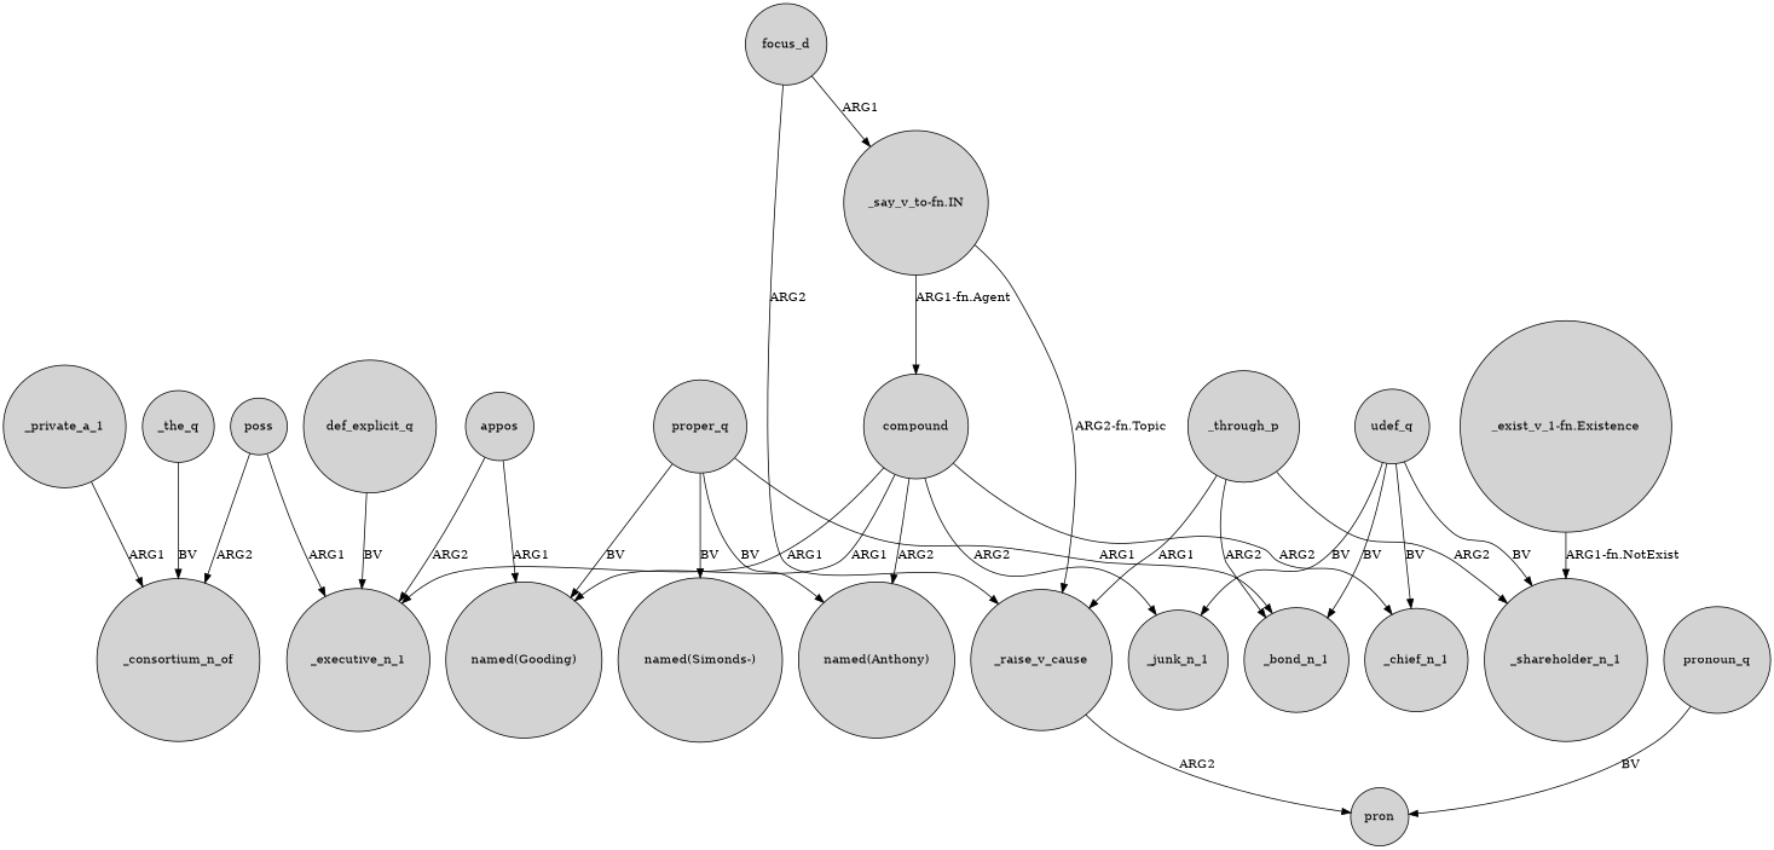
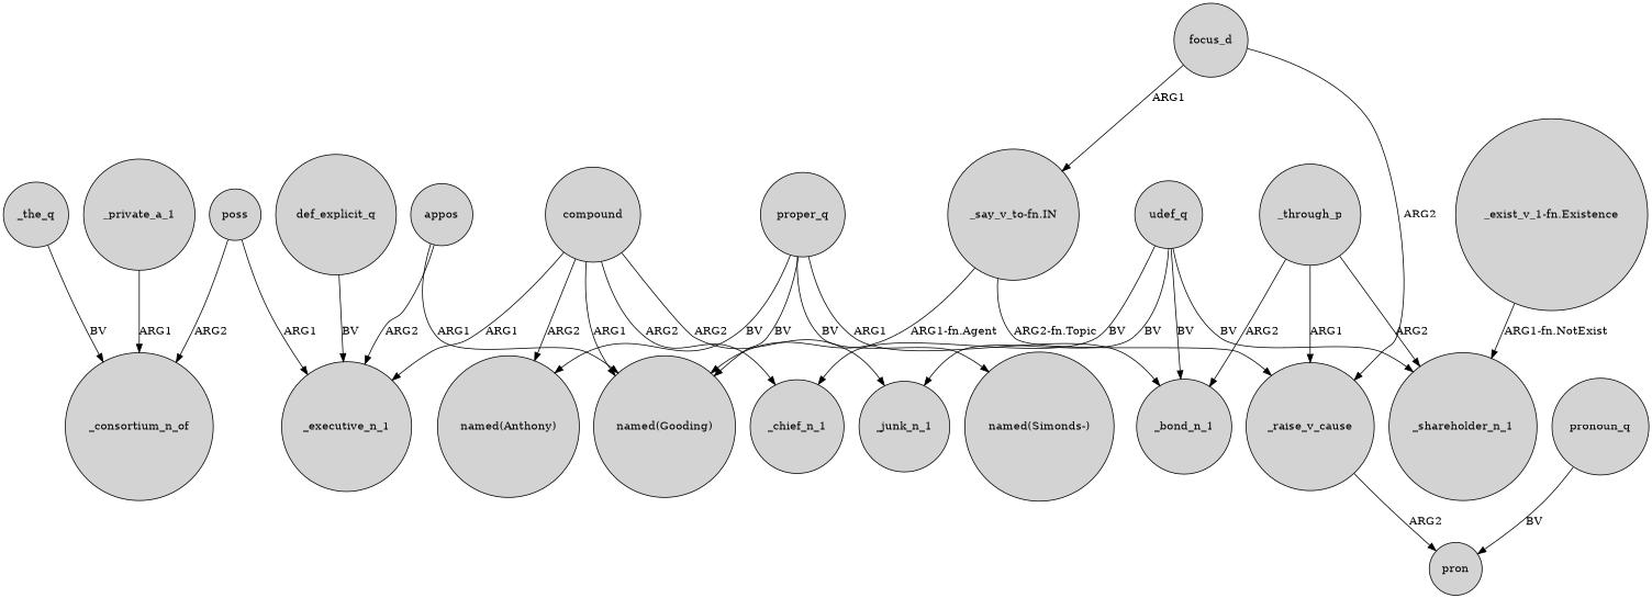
  digraph {
    node [shape=circle style=filled]
    poss
    _consortium_n_of
    _executive_n_1
    proper_q
    "named(Gooding)"
    "named(Simonds-)"
    "named(Anthony)"
    _bond_n_1
    compound
    _junk_n_1
    _chief_n_1
    _through_p
    _shareholder_n_1
    _raise_v_cause
    pron
    appos
    def_explicit_q
    udef_q
    "_say_v_to-fn.IN"
    pronoun_q
    _private_a_1
    _the_q
    focus_d
    "_exist_v_1-fn.Existence"
    poss -> _consortium_n_of [label=ARG2]
    poss -> _executive_n_1 [label=ARG1]
    proper_q -> "named(Gooding)" [label=BV]
    proper_q -> "named(Simonds-)" [label=BV]
    proper_q -> "named(Anthony)" [label=BV]
    proper_q -> _bond_n_1 [label=ARG1]
    compound -> _executive_n_1 [label=ARG1]
    compound -> "named(Gooding)" [label=ARG1]
    compound -> "named(Anthony)" [label=ARG2]
    compound -> _junk_n_1 [label=ARG2]
    compound -> _chief_n_1 [label=ARG2]
    _through_p -> _bond_n_1 [label=ARG2]
    _through_p -> _shareholder_n_1 [label=ARG2]
    _through_p -> _raise_v_cause [label=ARG1]
    _raise_v_cause -> pron [label=ARG2]
    appos -> _executive_n_1 [label=ARG2]
    appos -> "named(Gooding)" [label=ARG1]
    def_explicit_q -> _executive_n_1 [label=BV]
    udef_q -> _bond_n_1 [label=BV]
    udef_q -> _junk_n_1 [label=BV]
    udef_q -> _chief_n_1 [label=BV]
    udef_q -> _shareholder_n_1 [label=BV]
-   "_say_v_to-fn.IN" -> compound [label="ARG1-fn.Agent"]
+   "_say_v_to-fn.IN" -> "named(Gooding)" [label="ARG1-fn.Agent"]
    "_say_v_to-fn.IN" -> _raise_v_cause [label="ARG2-fn.Topic"]
    pronoun_q -> pron [label=BV]
    _private_a_1 -> _consortium_n_of [label=ARG1]
    _the_q -> _consortium_n_of [label=BV]
    focus_d -> _raise_v_cause [label=ARG2]
    focus_d -> "_say_v_to-fn.IN" [label=ARG1]
    "_exist_v_1-fn.Existence" -> _shareholder_n_1 [label="ARG1-fn.NotExist"]
  }
